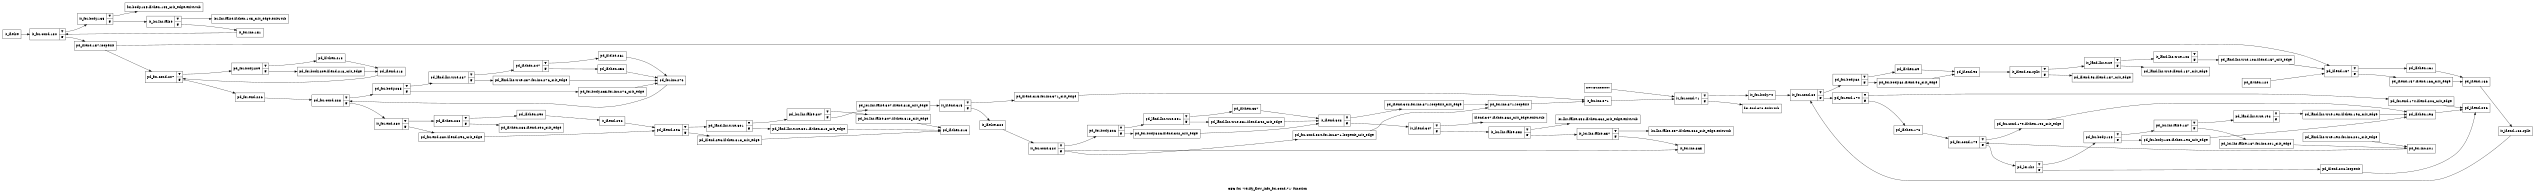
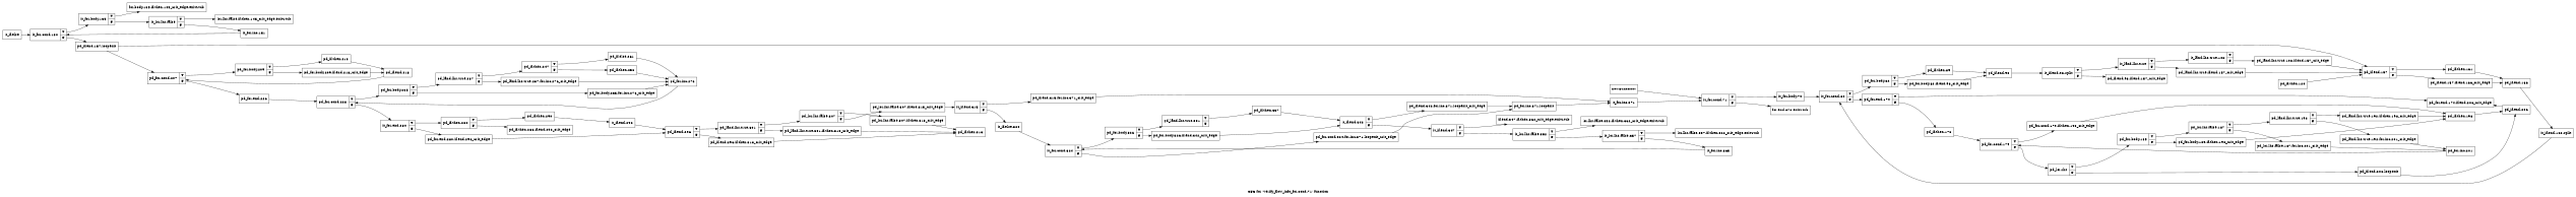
  digraph {
    label="CFG for 'verify_flow_info_for.cond.71' function"
    rankdir=LR
    node [shape=record]
    n1 [label="{newFuncRoot}"]
    n2 [label="{it_for.cond.71|{<s0>T|<s1>F}}"]
    n3 [label="{for.end.373.exitStub}"]
    n4 [label="{it_for.body.74}"]
    n5 [label="{it_for.cond.80|{<s0>T|<s1>F}}"]
    n6 [label="{if.end.347.if.then.362_crit_edge.exitStub}"]
    n7 [label="{lor.lhs.false.352.if.then.362_crit_edge.exitStub}"]
    n8 [label="{lor.lhs.false.357.if.then.362_crit_edge.exitStub}"]
    n9 [label="{for.body.135.if.then.145_crit_edge.exitStub}"]
    n10 [label="{lor.lhs.false.if.then.145_crit_edge.exitStub}"]
    n11 [label="{pd_for.body.82|{<s0>T|<s1>F}}"]
    n12 [label="{pd_for.end.174|{<s0>T|<s1>F}}"]
    n13 [label="{pd_if.then.89}"]
    n14 [label="{pd_for.body.82.if.end.93_crit_edge}"]
    n15 [label="{pd_for.end.174.if.end.206_crit_edge}"]
    n16 [label="{pd_if.then.176}"]
    n17 [label="{pd_if.end.93}"]
    n18 [label="{pd_if.end.206}"]
    n19 [label="{pd_for.cond.179|{<s0>T|<s1>F}}"]
    n20 [label="{pd_for.cond.179.if.then.198_crit_edge}"]
    n21 [label="{pd_lor.rhs|{<s0>T|<s1>F}}"]
    n22 [label="{pd_if.then.198}"]
    n23 [label="{pd_for.body.185|{<s0>T|<s1>F}}"]
    n24 [label="{pd_if.end.206.loopexit}"]
    n25 [label="{pd_lor.lhs.false.187|{<s0>T|<s1>F}}"]
    n26 [label="{pd_for.body.185.if.then.198_crit_edge}"]
    n27 [label="{pd_land.lhs.true.192|{<s0>T|<s1>F}}"]
    n28 [label="{pd_lor.lhs.false.187.for.inc.201_crit_edge}"]
    n29 [label="{pd_for.cond.207|{<s0>T|<s1>F}}"]
    n30 [label="{pd_for.body.209|{<s0>T|<s1>F}}"]
    n31 [label="{pd_for.end.226}"]
    n32 [label="{pd_land.lhs.true.192.if.then.198_crit_edge}"]
    n33 [label="{pd_land.lhs.true.192.for.inc.201_crit_edge}"]
    n34 [label="{pd_for.inc.201}"]
    n35 [label="{pd_if.then.213}"]
    n36 [label="{pd_for.body.209.if.end.218_crit_edge}"]
    n37 [label="{pd_for.cond.228|{<s0>T|<s1>F}}"]
    n38 [label="{pd_if.end.218}"]
    n39 [label="{pd_for.body.235|{<s0>T|<s1>F}}"]
    n40 [label="{it_for.end.280|{<s0>T|<s1>F}}"]
    n41 [label="{pd_land.lhs.true.237|{<s0>T|<s1>F}}"]
    n42 [label="{pd_for.body.235.for.inc.276_crit_edge}"]
    n43 [label="{pd_if.then.286|{<s0>T|<s1>F}}"]
    n44 [label="{pd_for.end.280.if.end.296_crit_edge}"]
    n45 [label="{pd_if.then.247|{<s0>T|<s1>F}}"]
    n46 [label="{pd_land.lhs.true.237.for.inc.276_crit_edge}"]
    n47 [label="{pd_for.inc.276}"]
    n48 [label="{pd_if.then.290}"]
    n49 [label="{pd_if.then.286.if.end.292_crit_edge}"]
    n50 [label="{pd_if.end.296|{<s0>T|<s1>F}}"]
    n51 [label="{it_if.end.292}"]
    n52 [label="{pd_land.lhs.true.301|{<s0>T|<s1>F}}"]
    n53 [label="{pd_if.end.296.if.then.313_crit_edge}"]
    n54 [label="{pd_lor.lhs.false.307|{<s0>T|<s1>F}}"]
    n55 [label="{pd_land.lhs.true.301.if.then.313_crit_edge}"]
    n56 [label="{pd_if.then.313}"]
    n57 [label="{pd_lor.lhs.false.307.if.then.313_crit_edge}"]
    n58 [label="{pd_lor.lhs.false.307.if.end.315_crit_edge}"]
    n59 [label="{it_if.end.315|{<s0>T|<s1>F}}"]
    n60 [label="{pd_if.end.315.for.inc.371_crit_edge}"]
    n61 [label="{it_if.else.320}"]
    n62 [label="{it_for.inc.371}"]
    n63 [label="{it_for.cond.324|{<s0>T|<s1>F}}"]
    n64 [label="{pd_for.body.326|{<s0>T|<s1>F}}"]
    n65 [label="{pd_for.cond.324.for.inc.371.loopexit_crit_edge}"]
    n66 [label="{pd_land.lhs.true.331|{<s0>T|<s1>F}}"]
    n67 [label="{pd_for.body.326.if.end.342_crit_edge}"]
    n68 [label="{pd_for.inc.371.loopexit}"]
    n69 [label="{pd_if.then.337}"]
-   n70 [label="{pd_land.lhs.true.331.if.end.342_crit_edge}"]
    n71 [label="{it_if.end.342|{<s0>T|<s1>F}}"]
    n72 [label="{pd_if.end.342.for.inc.371.loopexit_crit_edge}"]
    n73 [label="{it_if.end.347|{<s0>T|<s1>F}}"]
    n74 [label="{it_lor.lhs.false.352|{<s0>T|<s1>F}}"]
    n75 [label="{it_lor.lhs.false.357|{<s0>T|<s1>F}}"]
    n76 [label="{it_for.inc.365}"]
    n77 [label="{pd_if.else.261}"]
    n78 [label="{pd_if.then.256}"]
    n79 [label="{it_if.end.93.split|{<s0>T|<s1>F}}"]
    n80 [label="{it_land.lhs.true|{<s0>T|<s1>F}}"]
    n81 [label="{pd_if.end.93.if.end.157_crit_edge}"]
    n82 [label="{it_land.lhs.true.108|{<s0>T|<s1>F}}"]
    n83 [label="{pd_land.lhs.true.if.end.157_crit_edge}"]
    n84 [label="{pd_land.lhs.true.108.if.end.157_crit_edge}"]
    n85 [label="{pd_if.end.157|{<s0>T|<s1>F}}"]
    n86 [label="{pd_if.then.161}"]
    n87 [label="{pd_if.end.157.if.end.166_crit_edge}"]
    n88 [label="{pd_if.end.166}"]
    n89 [label="{pd_if.then.120}"]
    n90 [label="{it_if.else}"]
    n91 [label="{it_for.cond.130|{<s0>T|<s1>F}}"]
    n92 [label="{it_for.body.135|{<s0>T|<s1>F}}"]
    n93 [label="{pd_if.end.157.loopexit}"]
    n94 [label="{it_lor.lhs.false|{<s0>T|<s1>F}}"]
    n95 [label="{it_for.inc.151}"]
    n96 [label="{it_if.end.166.split}"]
    n1 -> n2
    n2 -> n3 [tailport=s1]
    n2 -> n4 [tailport=s0]
    n4 -> n5
    n5 -> n11 [tailport=s0]
    n5 -> n12 [tailport=s1]
    n11 -> n13 [tailport=s0]
    n11 -> n14 [tailport=s1]
    n12 -> n15 [tailport=s0]
    n12 -> n16 [tailport=s1]
    n13 -> n17
    n14 -> n17
-   n15 -> n18
+   n18 -> n15
    n16 -> n19
    n17 -> n79
    n19 -> n20 [tailport=s0]
    n19 -> n21 [tailport=s1]
    n20 -> n22
    n21 -> n23 [tailport=s0]
    n21 -> n24 [tailport=s1]
    n22 -> n18
    n23 -> n25 [tailport=s0]
    n23 -> n26 [tailport=s1]
    n24 -> n18
    n25 -> n27 [tailport=s0]
    n25 -> n28 [tailport=s1]
    n26 -> n22
    n27 -> n32 [tailport=s0]
+   n27 -> n33 [tailport=s1]
    n28 -> n34
    n29 -> n30 [tailport=s0]
    n29 -> n31 [tailport=s1]
    n30 -> n35 [tailport=s0]
    n30 -> n36 [tailport=s1]
    n31 -> n37
    n32 -> n22
    n33 -> n34
    n34 -> n19
    n35 -> n38
    n36 -> n38
    n37 -> n39 [tailport=s0]
    n37 -> n40 [tailport=s1]
    n38 -> n29
    n39 -> n41 [tailport=s0]
    n39 -> n42 [tailport=s1]
    n40 -> n43 [tailport=s0]
    n40 -> n44 [tailport=s1]
    n41 -> n45 [tailport=s0]
    n41 -> n46 [tailport=s1]
    n42 -> n47
    n43 -> n48 [tailport=s0]
    n43 -> n49 [tailport=s1]
    n44 -> n50
    n45 -> n77 [tailport=s0]
    n45 -> n78 [tailport=s1]
    n46 -> n47
    n47 -> n37
    n48 -> n51
    n50 -> n52 [tailport=s0]
    n50 -> n53 [tailport=s1]
    n51 -> n50
    n52 -> n54 [tailport=s0]
    n52 -> n55 [tailport=s1]
    n53 -> n56
    n54 -> n57 [tailport=s0]
    n54 -> n58 [tailport=s1]
    n55 -> n56
    n57 -> n56
    n58 -> n59
    n59 -> n60 [tailport=s0]
    n59 -> n61 [tailport=s1]
    n60 -> n62
    n61 -> n63
    n62 -> n2
    n63 -> n64 [tailport=s0]
    n63 -> n65 [tailport=s1]
    n64 -> n66 [tailport=s0]
    n64 -> n67 [tailport=s1]
    n65 -> n68
    n66 -> n69 [tailport=s0]
-   n66 -> n70 [tailport=s1]
    n67 -> n71
    n68 -> n62
    n69 -> n71
-   n70 -> n71
    n71 -> n72 [tailport=s0]
    n71 -> n73 [tailport=s1]
    n72 -> n68
    n73 -> n6 [tailport=s0]
    n73 -> n74 [tailport=s1]
    n74 -> n7 [tailport=s0]
    n74 -> n75 [tailport=s1]
    n75 -> n8 [tailport=s0]
    n75 -> n76 [tailport=s1]
-   n63 -> n76
+   n76 -> n63
    n77 -> n47
    n78 -> n47
    n79 -> n80 [tailport=s0]
    n79 -> n81 [tailport=s1]
    n80 -> n82 [tailport=s0]
    n80 -> n83 [tailport=s1]
    n82 -> n84 [tailport=s1]
+   n83 -> n85
    n84 -> n85
    n85 -> n86 [tailport=s0]
    n85 -> n87 [tailport=s1]
    n86 -> n88
    n87 -> n88
    n88 -> n96
    n89 -> n85
    n90 -> n91
    n91 -> n92 [tailport=s0]
    n91 -> n93 [tailport=s1]
    n92 -> n9 [tailport=s0]
    n92 -> n94 [tailport=s1]
    n93 -> n29
    n93 -> n85
    n94 -> n10 [tailport=s0]
    n94 -> n95 [tailport=s1]
    n95 -> n91
    n96 -> n5
  }
